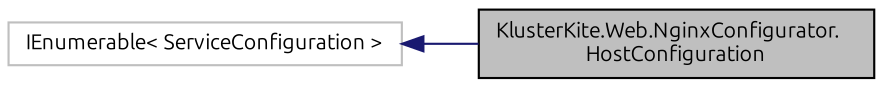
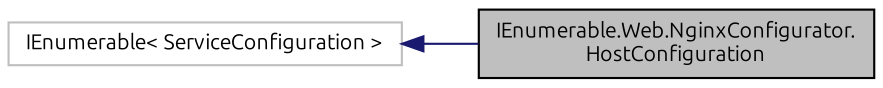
  digraph {
    rankdir=LR
    fontname=Ubuntu
    node [fontname=Ubuntu fontsize=10 shape=record style=filled]
-   n1 [color=black fillcolor=grey75 fontcolor=black height=0.2 label="KlusterKite.Web.NginxConfigurator.\lHostConfiguration" width=0.4]
+   n1 [color=black fillcolor=grey75 fontcolor=black height=0.2 label="IEnumerable.Web.NginxConfigurator.\lHostConfiguration" width=0.4]
    n2 [color=grey75 fillcolor=white height=0.2 label="IEnumerable\< ServiceConfiguration \>" width=0.4]
    n2 -> n1 [color=midnightblue dir=back fontname=Ubuntu fontsize=10 labelfontname=Helvetica labelfontsize=10 style=solid]
  }
